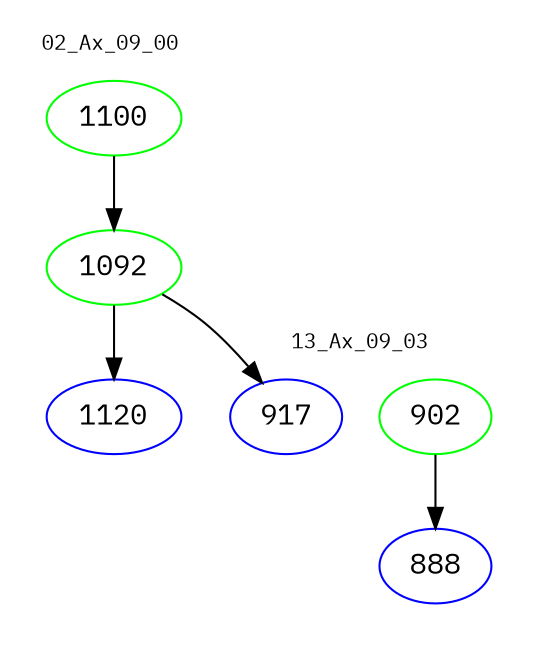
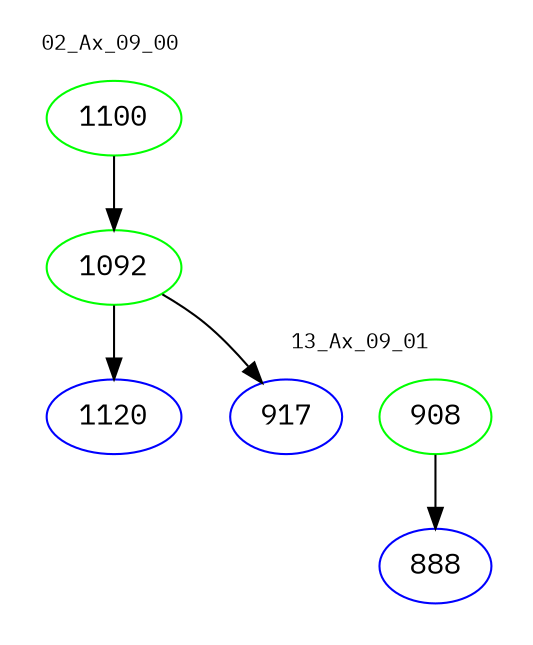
  digraph {
    fontname="IBM Plex Mono"
    node [color=green fontname="IBM Plex Mono"]
    edge [color=black fontname="IBM Plex Mono"]
    n1 [label=1100]
    n2 [label=1092]
    n3 [color=blue label=1120]
-   n4 [label=902]
+   n4 [label=908]
    n5 [color=blue label=888]
    n6 [color=blue label=917]
    subgraph cluster_1 {
      color=white
      fontsize=10
      label="02_Ax_09_00"
      n1
      n2
      n3
    }
    subgraph cluster_2 {
      color=white
      fontsize=10
-     label="13_Ax_09_03"
+     label="13_Ax_09_01"
      n4
      n5
      n6
    }
    n1 -> n2
    n2 -> n3
    n2 -> n6
    n4 -> n5
  }
